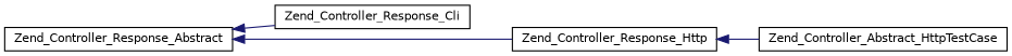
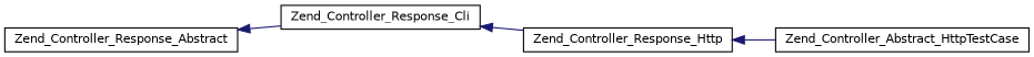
  digraph {
    rankdir=LR
    node [color=black fillcolor=white fontname=Helvetica fontsize=10 shape=record style=filled]
    edge [color=midnightblue dir=back fontname=Helvetica fontsize=10 labelfontname=Helvetica labelfontsize=10 style=solid]
    n1 [height=0.2 label=Zend_Controller_Response_Abstract width=0.4]
    n2 [height=0.2 label=Zend_Controller_Response_Cli width=0.4]
    n3 [height=0.2 label=Zend_Controller_Response_Http width=0.4]
    n4 [height=0.2 label=Zend_Controller_Abstract_HttpTestCase width=0.4]
    n1 -> n2
-   n1 -> n3
+   n2 -> n3
    n3 -> n4
  }
